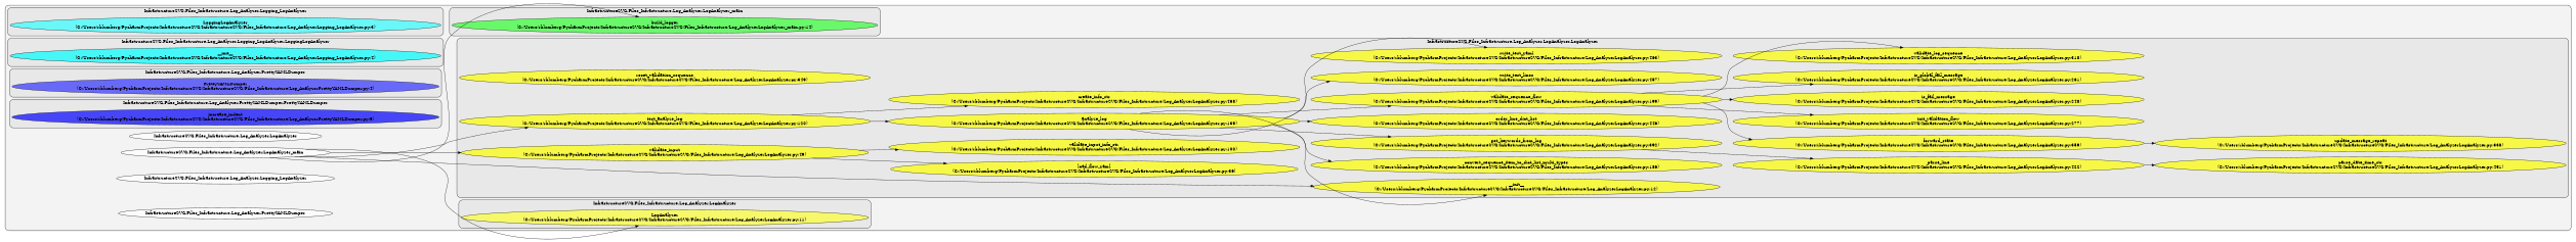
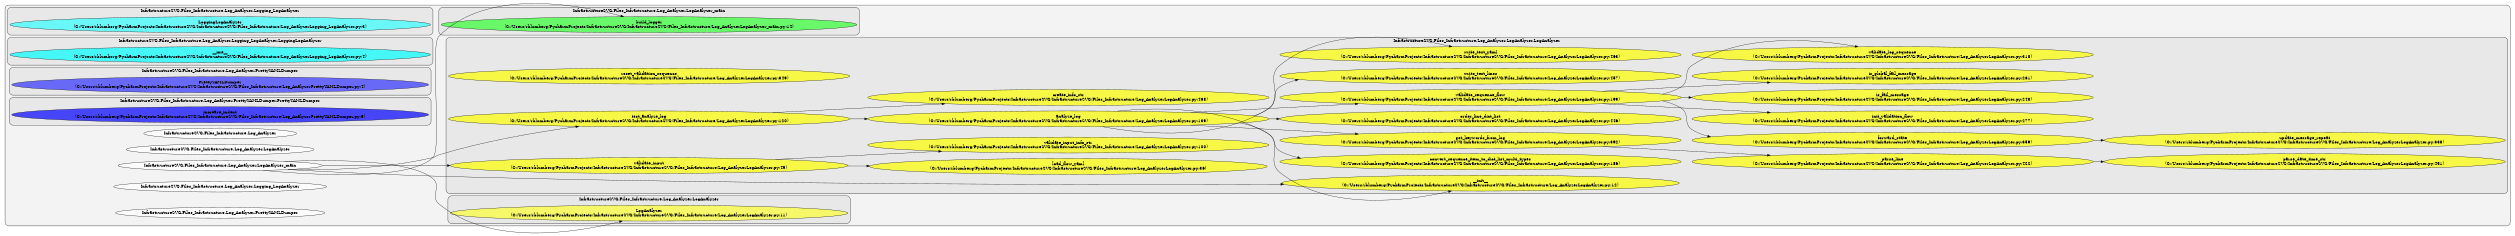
  digraph {
    clusterrank=local
    rankdir=LR
    node [fillcolor="#feff00b2" fontcolor="#000000" group=1 style=filled]
    edge [color="#000000" style=solid]
    n1 [fillcolor="#feff32b2" label="LogAnalyzer\n(C:/Users/rblumberg/PycharmProjects/InfrastructureSVG/InfrastructureSVG/Files_Infrastructure/Log_Analyzer\LogAnalyzer.py:11)"]
    n2 [label="__init__\n(C:/Users/rblumberg/PycharmProjects/InfrastructureSVG/InfrastructureSVG/Files_Infrastructure/Log_Analyzer\LogAnalyzer.py:12)"]
    n3 [label="analyze_log\n(C:/Users/rblumberg/PycharmProjects/InfrastructureSVG/InfrastructureSVG/Files_Infrastructure/Log_Analyzer\LogAnalyzer.py:139)"]
    n4 [label="convert_sequence_item_to_dict_list_multi_types\n(C:/Users/rblumberg/PycharmProjects/InfrastructureSVG/InfrastructureSVG/Files_Infrastructure/Log_Analyzer\LogAnalyzer.py:186)"]
    n5 [label="create_info_str\n(C:/Users/rblumberg/PycharmProjects/InfrastructureSVG/InfrastructureSVG/Files_Infrastructure/Log_Analyzer\LogAnalyzer.py:468)"]
    n6 [label="forward_state\n(C:/Users/rblumberg/PycharmProjects/InfrastructureSVG/InfrastructureSVG/Files_Infrastructure/Log_Analyzer\LogAnalyzer.py:359)"]
    n7 [label="get_keywords_from_log\n(C:/Users/rblumberg/PycharmProjects/InfrastructureSVG/InfrastructureSVG/Files_Infrastructure/Log_Analyzer\LogAnalyzer.py:392)"]
    n8 [label="init_validation_flow\n(C:/Users/rblumberg/PycharmProjects/InfrastructureSVG/InfrastructureSVG/Files_Infrastructure/Log_Analyzer\LogAnalyzer.py:277)"]
    n9 [label="is_fail_message\n(C:/Users/rblumberg/PycharmProjects/InfrastructureSVG/InfrastructureSVG/Files_Infrastructure/Log_Analyzer\LogAnalyzer.py:248)"]
    n10 [label="is_global_fail_message\n(C:/Users/rblumberg/PycharmProjects/InfrastructureSVG/InfrastructureSVG/Files_Infrastructure/Log_Analyzer\LogAnalyzer.py:261)"]
    n11 [label="load_flow_yaml\n(C:/Users/rblumberg/PycharmProjects/InfrastructureSVG/InfrastructureSVG/Files_Infrastructure/Log_Analyzer\LogAnalyzer.py:36)"]
    n12 [label="order_line_dict_list\n(C:/Users/rblumberg/PycharmProjects/InfrastructureSVG/InfrastructureSVG/Files_Infrastructure/Log_Analyzer\LogAnalyzer.py:446)"]
    n13 [label="parse_date_time_str\n(C:/Users/rblumberg/PycharmProjects/InfrastructureSVG/InfrastructureSVG/Files_Infrastructure/Log_Analyzer\LogAnalyzer.py:451)"]
    n14 [label="parse_line\n(C:/Users/rblumberg/PycharmProjects/InfrastructureSVG/InfrastructureSVG/Files_Infrastructure/Log_Analyzer\LogAnalyzer.py:422)"]
    n15 [label="reset_validation_sequence\n(C:/Users/rblumberg/PycharmProjects/InfrastructureSVG/InfrastructureSVG/Files_Infrastructure/Log_Analyzer\LogAnalyzer.py:349)"]
    n16 [label="test_analyze_log\n(C:/Users/rblumberg/PycharmProjects/InfrastructureSVG/InfrastructureSVG/Files_Infrastructure/Log_Analyzer\LogAnalyzer.py:120)"]
    n17 [label="update_message_repeat\n(C:/Users/rblumberg/PycharmProjects/InfrastructureSVG/InfrastructureSVG/Files_Infrastructure/Log_Analyzer\LogAnalyzer.py:338)"]
    n18 [label="validate_input\n(C:/Users/rblumberg/PycharmProjects/InfrastructureSVG/InfrastructureSVG/Files_Infrastructure/Log_Analyzer\LogAnalyzer.py:49)"]
    n19 [label="validate_input_info_str\n(C:/Users/rblumberg/PycharmProjects/InfrastructureSVG/InfrastructureSVG/Files_Infrastructure/Log_Analyzer\LogAnalyzer.py:100)"]
    n20 [label="validate_log_sequence\n(C:/Users/rblumberg/PycharmProjects/InfrastructureSVG/InfrastructureSVG/Files_Infrastructure/Log_Analyzer\LogAnalyzer.py:318)"]
    n21 [label="validate_sequence_flow\n(C:/Users/rblumberg/PycharmProjects/InfrastructureSVG/InfrastructureSVG/Files_Infrastructure/Log_Analyzer\LogAnalyzer.py:199)"]
    n22 [label="write_test_lines\n(C:/Users/rblumberg/PycharmProjects/InfrastructureSVG/InfrastructureSVG/Files_Infrastructure/Log_Analyzer\LogAnalyzer.py:457)"]
    n23 [label="write_test_yaml\n(C:/Users/rblumberg/PycharmProjects/InfrastructureSVG/InfrastructureSVG/Files_Infrastructure/Log_Analyzer\LogAnalyzer.py:463)"]
    n24 [fillcolor="#32ff32b2" group=2 label="build_logger\n(C:/Users/rblumberg/PycharmProjects/InfrastructureSVG/InfrastructureSVG/Files_Infrastructure/Log_Analyzer\LogAnalyzer_main.py:14)"]
    n25 [fillcolor="#32feffb2" group=3 label="LoggingLogAnalyzer\n(C:/Users/rblumberg/PycharmProjects/InfrastructureSVG/InfrastructureSVG/Files_Infrastructure/Log_Analyzer\Logging_LogAnalyzer.py:3)"]
    n26 [fillcolor="#00feffb2" group=3 label="__init__\n(C:/Users/rblumberg/PycharmProjects/InfrastructureSVG/InfrastructureSVG/Files_Infrastructure/Log_Analyzer\Logging_LogAnalyzer.py:4)"]
    n27 [fillcolor="#3232ffb2" group=4 label="PrettyYAMLDumper\n(C:/Users/rblumberg/PycharmProjects/InfrastructureSVG/InfrastructureSVG/Files_Infrastructure/Log_Analyzer\PrettyYAMLDumper.py:4)"]
    n28 [fillcolor="#0000ffb2" group=4 label="increase_indent\n(C:/Users/rblumberg/PycharmProjects/InfrastructureSVG/InfrastructureSVG/Files_Infrastructure/Log_Analyzer\PrettyYAMLDumper.py:5)"]
+   n29 [fillcolor="#ffffffb2" group=0 label="InfrastructureSVG.Files_Infrastructure.Log_Analyzer"]
    n30 [fillcolor="#ffffffb2" label="InfrastructureSVG.Files_Infrastructure.Log_Analyzer.LogAnalyzer"]
    n31 [fillcolor="#ffffffb2" group=2 label="InfrastructureSVG.Files_Infrastructure.Log_Analyzer.LogAnalyzer_main"]
    n32 [fillcolor="#ffffffb2" group=3 label="InfrastructureSVG.Files_Infrastructure.Log_Analyzer.Logging_LogAnalyzer"]
    n33 [fillcolor="#ffffffb2" group=4 label="InfrastructureSVG.Files_Infrastructure.Log_Analyzer.PrettyYAMLDumper"]
    subgraph cluster_1 {
      fillcolor="#80808018"
      style="filled,rounded"
+     n29
      n30
      n31
      n32
      n33
      subgraph cluster_2 {
        fillcolor="#80808018"
        label="InfrastructureSVG.Files_Infrastructure.Log_Analyzer.LogAnalyzer.LogAnalyzer"
        style="filled,rounded"
        n2
        n3
        n4
        n5
        n6
        n7
        n8
        n9
        n10
        n11
        n12
        n13
        n14
        n15
        n16
        n17
        n18
        n19
        n20
        n21
        n22
        n23
      }
      subgraph cluster_3 {
        fillcolor="#80808018"
        label="InfrastructureSVG.Files_Infrastructure.Log_Analyzer.LogAnalyzer"
        style="filled,rounded"
        n1
      }
      subgraph cluster_4 {
        fillcolor="#80808018"
        label="InfrastructureSVG.Files_Infrastructure.Log_Analyzer.LogAnalyzer_main"
        style="filled,rounded"
        n24
      }
      subgraph cluster_5 {
        fillcolor="#80808018"
        label="InfrastructureSVG.Files_Infrastructure.Log_Analyzer.Logging_LogAnalyzer"
        style="filled,rounded"
        n25
      }
      subgraph cluster_6 {
        fillcolor="#80808018"
        label="InfrastructureSVG.Files_Infrastructure.Log_Analyzer.Logging_LogAnalyzer.LoggingLogAnalyzer"
        style="filled,rounded"
        n26
      }
      subgraph cluster_7 {
        fillcolor="#80808018"
        label="InfrastructureSVG.Files_Infrastructure.Log_Analyzer.PrettyYAMLDumper"
        style="filled,rounded"
        n27
      }
      subgraph cluster_8 {
        fillcolor="#80808018"
        label="InfrastructureSVG.Files_Infrastructure.Log_Analyzer.PrettyYAMLDumper.PrettyYAMLDumper"
        style="filled,rounded"
        n28
      }
    }
    n3 -> n2
    n3 -> n4
    n3 -> n7
    n3 -> n12
    n3 -> n21
    n3 -> n22
    n3 -> n23
    n6 -> n17
    n7 -> n14
    n14 -> n13
    n16 -> n3
    n16 -> n5
    n18 -> n11
    n18 -> n19
    n21 -> n6
    n21 -> n8
    n21 -> n9
    n21 -> n10
    n21 -> n20
    n31 -> n1
    n31 -> n2
    n31 -> n16
    n31 -> n18
    n31 -> n24
  }
